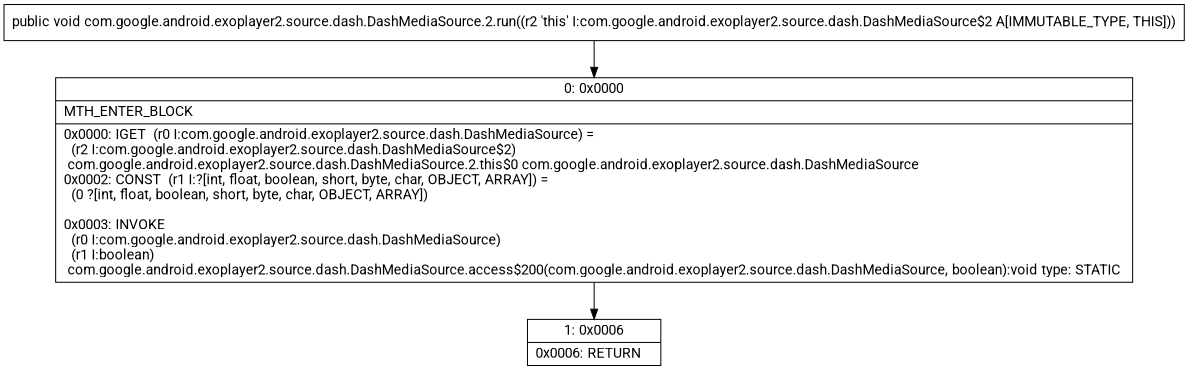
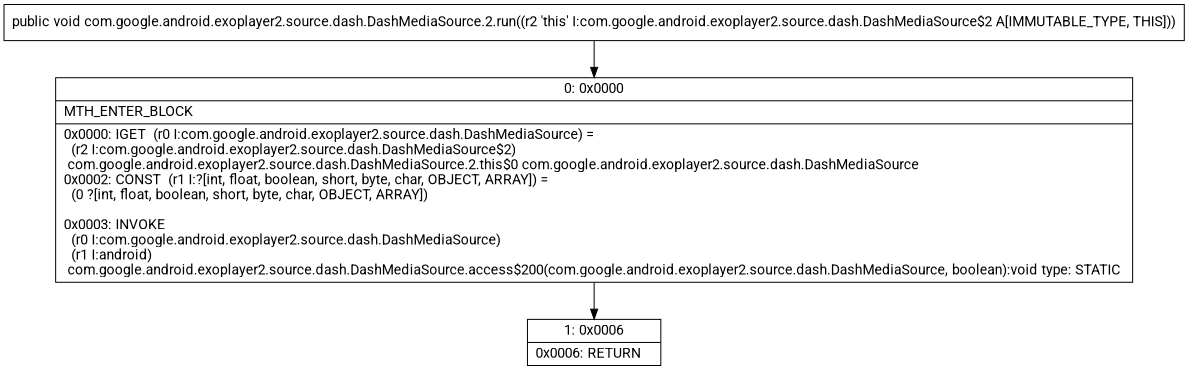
  digraph {
    fontname=Roboto
    node [shape=record fontname=Roboto]
    edge [fontname=Roboto]
-   n1 [label="{0\:\ 0x0000|MTH_ENTER_BLOCK\l|0x0000: IGET  (r0 I:com.google.android.exoplayer2.source.dash.DashMediaSource) = \l  (r2 I:com.google.android.exoplayer2.source.dash.DashMediaSource$2)\l com.google.android.exoplayer2.source.dash.DashMediaSource.2.this$0 com.google.android.exoplayer2.source.dash.DashMediaSource \l0x0002: CONST  (r1 I:?[int, float, boolean, short, byte, char, OBJECT, ARRAY]) = \l  (0 ?[int, float, boolean, short, byte, char, OBJECT, ARRAY])\l \l0x0003: INVOKE  \l  (r0 I:com.google.android.exoplayer2.source.dash.DashMediaSource)\l  (r1 I:boolean)\l com.google.android.exoplayer2.source.dash.DashMediaSource.access$200(com.google.android.exoplayer2.source.dash.DashMediaSource, boolean):void type: STATIC \l}"]
+   n1 [label="{0\:\ 0x0000|MTH_ENTER_BLOCK\l|0x0000: IGET  (r0 I:com.google.android.exoplayer2.source.dash.DashMediaSource) = \l  (r2 I:com.google.android.exoplayer2.source.dash.DashMediaSource$2)\l com.google.android.exoplayer2.source.dash.DashMediaSource.2.this$0 com.google.android.exoplayer2.source.dash.DashMediaSource \l0x0002: CONST  (r1 I:?[int, float, boolean, short, byte, char, OBJECT, ARRAY]) = \l  (0 ?[int, float, boolean, short, byte, char, OBJECT, ARRAY])\l \l0x0003: INVOKE  \l  (r0 I:com.google.android.exoplayer2.source.dash.DashMediaSource)\l  (r1 I:android)\l com.google.android.exoplayer2.source.dash.DashMediaSource.access$200(com.google.android.exoplayer2.source.dash.DashMediaSource, boolean):void type: STATIC \l}"]
    n2 [label="{1\:\ 0x0006|0x0006: RETURN   \l}"]
    n3 [label="{public void com.google.android.exoplayer2.source.dash.DashMediaSource.2.run((r2 'this' I:com.google.android.exoplayer2.source.dash.DashMediaSource$2 A[IMMUTABLE_TYPE, THIS])) }"]
    n1 -> n2
    n3 -> n1
  }
